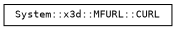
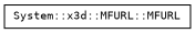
  digraph {
    rankdir=LR
    fontname="DejaVu Sans Mono"
-   n1 [color=black fillcolor=white fontname="DejaVu Sans Mono" fontsize=10 height=0.2 label="System::x3d::MFURL::CURL" shape=record style=filled width=0.4]
+   n1 [color=black fillcolor=white fontname="DejaVu Sans Mono" fontsize=10 height=0.2 label="System::x3d::MFURL::MFURL" shape=record style=filled width=0.4]
  }
